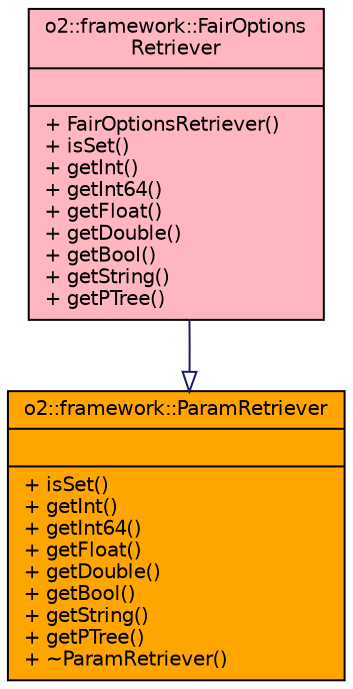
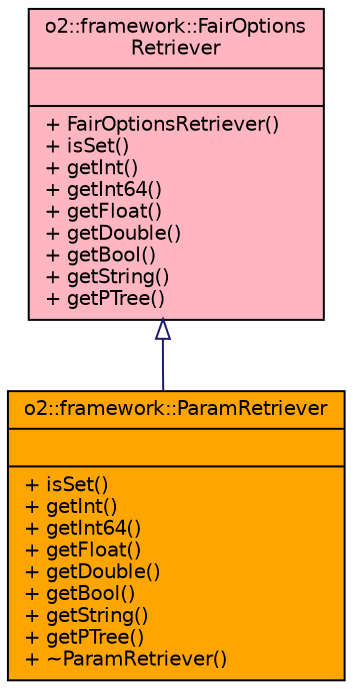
  digraph {
    node [color=black fontname=Helvetica fontsize=10 shape=record style=filled]
    n1 [fillcolor=lightpink fontcolor=black height=0.2 label="{o2::framework::FairOptions\lRetriever\n||+ FairOptionsRetriever()\l+ isSet()\l+ getInt()\l+ getInt64()\l+ getFloat()\l+ getDouble()\l+ getBool()\l+ getString()\l+ getPTree()\l}" width=0.4]
    n2 [height=0.2 label="{o2::framework::ParamRetriever\n||+ isSet()\l+ getInt()\l+ getInt64()\l+ getFloat()\l+ getDouble()\l+ getBool()\l+ getString()\l+ getPTree()\l+ ~ParamRetriever()\l}" width=0.4 fillcolor=orange]
-   n2 -> n1 [arrowtail=onormal color=midnightblue dir=back fontname=Helvetica fontsize=10 labelfontname=Helvetica labelfontsize=10 style=solid]
+   n1 -> n2 [arrowtail=onormal color=midnightblue dir=back fontname=Helvetica fontsize=10 labelfontname=Helvetica labelfontsize=10 style=solid]
  }
